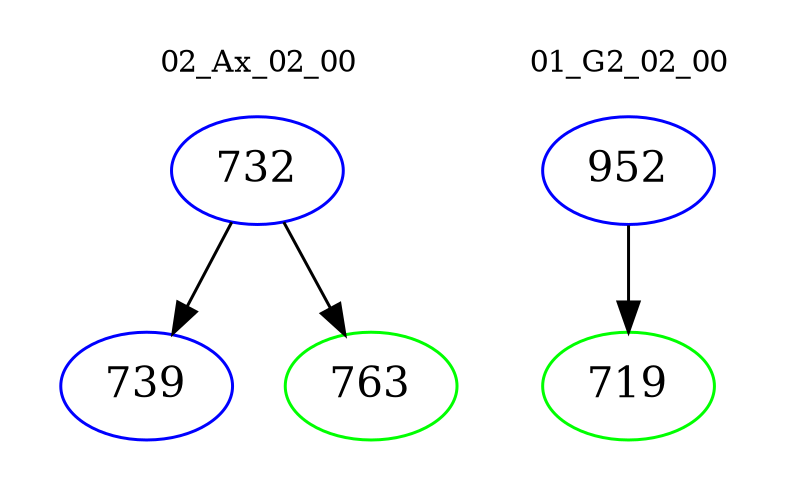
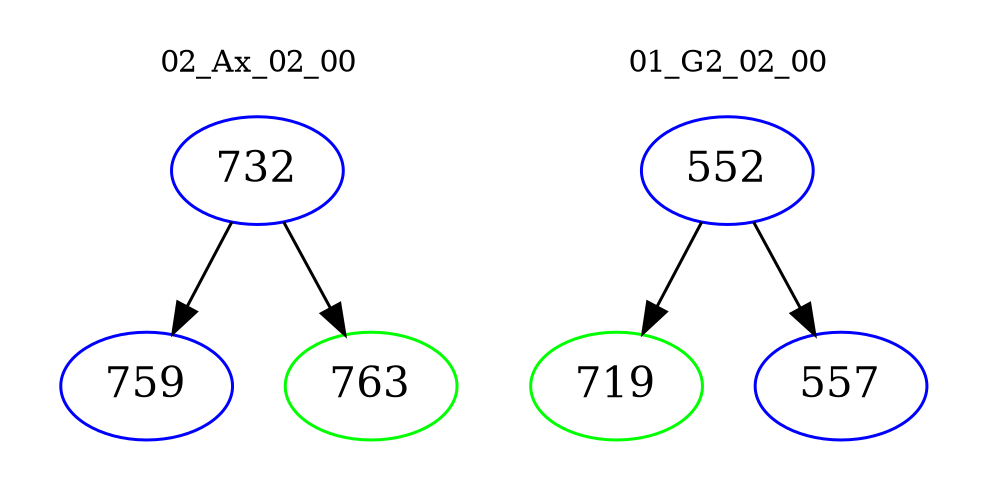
  digraph {
    node [color=blue]
    edge [color=black]
    n1 [label=732]
-   n2 [label=739]
+   n2 [label=759]
    n3 [color=green label=763]
-   n4 [label=952]
+   n4 [label=552]
    n5 [color=green label=719]
+   n6 [label=557]
    subgraph cluster_1 {
      color=white
      fontsize=10
      label="02_Ax_02_00"
      n1
      n2
      n3
    }
    subgraph cluster_2 {
      color=white
      fontsize=10
      label="01_G2_02_00"
      n4
      n5
+     n6
    }
    n1 -> n2
    n1 -> n3
    n4 -> n5
+   n4 -> n6
  }
